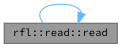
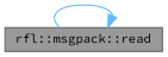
  digraph {
    rankdir=LR
    fontname="Source Code Pro"
-   n1 [color=gray40 fillcolor=grey60 fontcolor=black fontname="Source Code Pro" fontsize=10 height=0.2 label="rfl::read::read" shape=box style=filled width=0.4]
+   n1 [color=gray40 fillcolor=grey60 fontcolor=black fontname="Source Code Pro" fontsize=10 height=0.2 label="rfl::msgpack::read" shape=box style=filled width=0.4]
    n1 -> n1 [color=steelblue1 fontname="Source Code Pro" fontsize=10 labelfontname=Helvetica labelfontsize=10 style=solid]
  }
